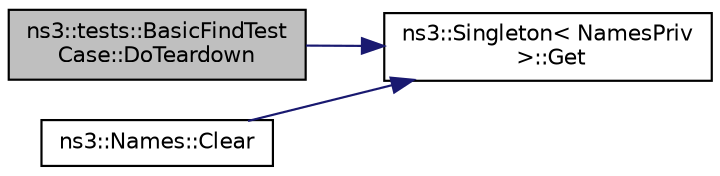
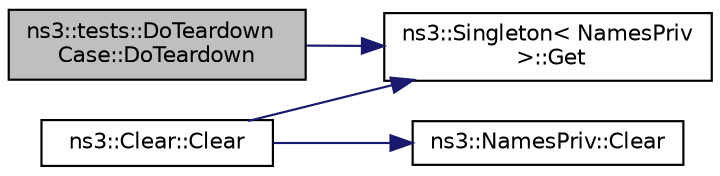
  digraph {
    rankdir=LR
    node [color=black fillcolor=white fontname=Helvetica fontsize=10 shape=record style=filled]
    edge [color=midnightblue fontname=Helvetica fontsize=10 labelfontname=Helvetica labelfontsize=10 style=solid]
-   n1 [fillcolor=grey75 fontcolor=black height=0.2 label="ns3::tests::BasicFindTest\lCase::DoTeardown" width=0.4]
+   n1 [fillcolor=grey75 fontcolor=black height=0.2 label="ns3::tests::DoTeardown\lCase::DoTeardown" width=0.4]
    n2 [height=0.2 label="ns3::Singleton\< NamesPriv\l \>::Get" width=0.4]
-   n3 [height=0.2 label="ns3::Names::Clear" width=0.4]
+   n3 [height=0.2 label="ns3::Clear::Clear" width=0.4]
+   n4 [height=0.2 label="ns3::NamesPriv::Clear" width=0.4]
    n1 -> n2
    n3 -> n2
+   n3 -> n4
  }
